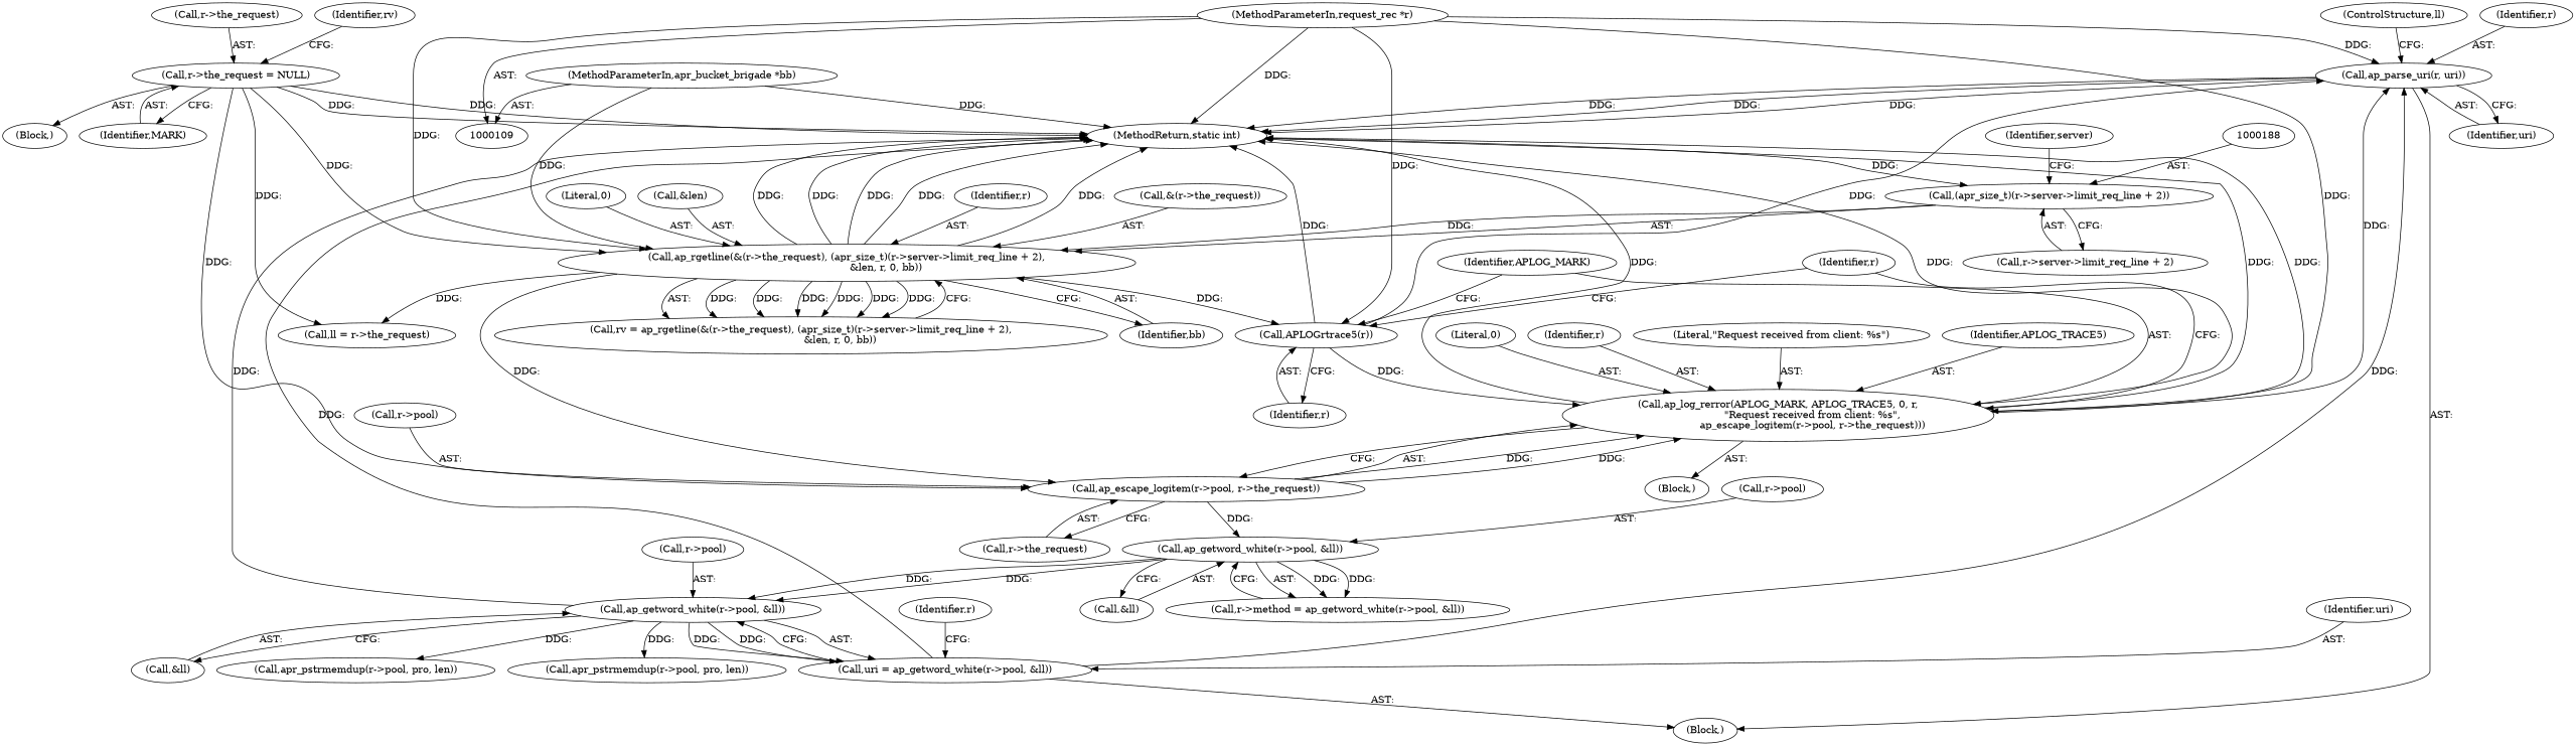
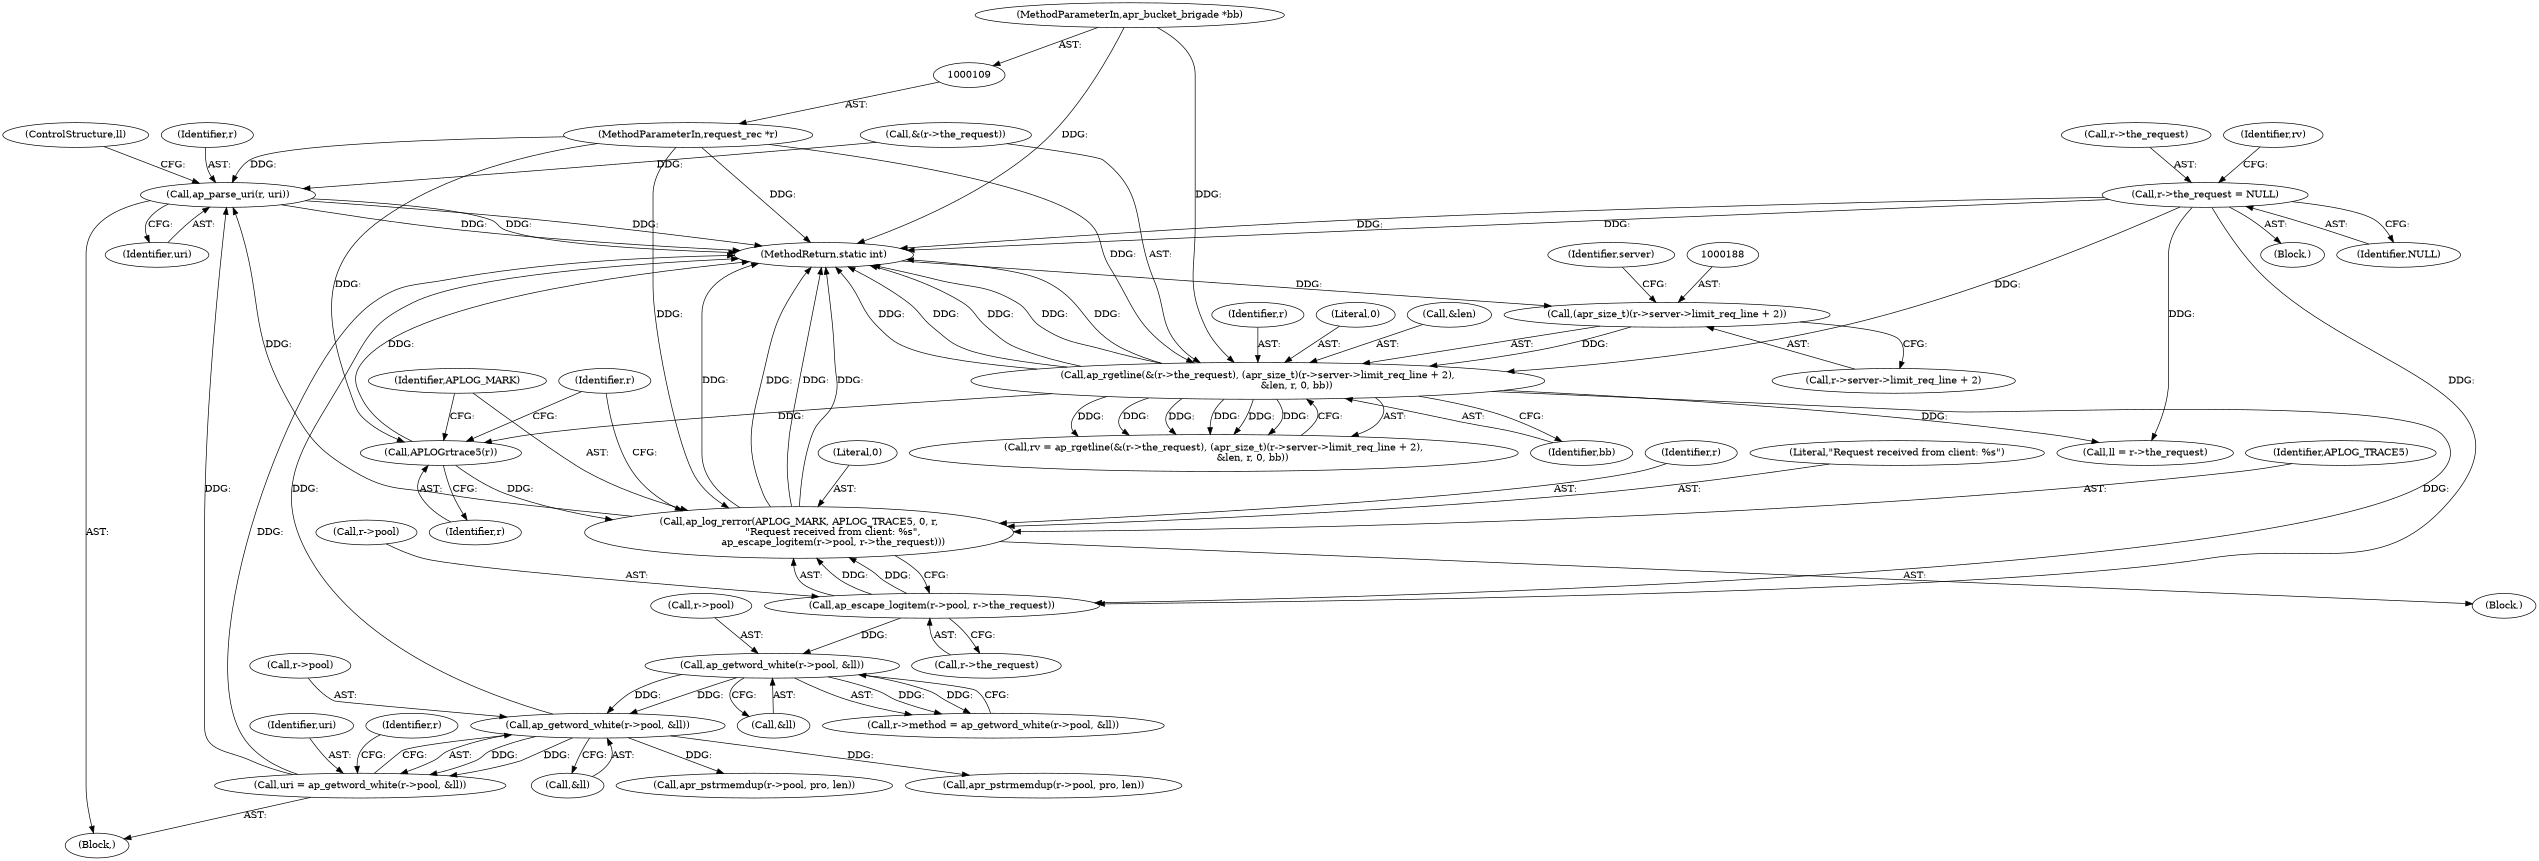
  digraph {
    n1 [label="(Call,ap_parse_uri(r, uri))"]
    n2 [label="(Block,)"]
    n3 [label="(Identifier,uri)"]
    n4 [label="(MethodReturn,static int)"]
    n5 [label="(Call,(apr_size_t)(r->server->limit_req_line + 2))"]
    n6 [label="(Call,APLOGrtrace5(r))"]
    n7 [label="(Call,ap_log_rerror(APLOG_MARK, APLOG_TRACE5, 0, r,\n                      \"Request received from client: %s\",\n                      ap_escape_logitem(r->pool, r->the_request)))"]
    n8 [label="(Identifier,r)"]
    n9 [label="(Call,ap_escape_logitem(r->pool, r->the_request))"]
    n10 [label="(Block,)"]
    n11 [label="(Call,ap_rgetline(&(r->the_request), (apr_size_t)(r->server->limit_req_line + 2),\n                         &len, r, 0, bb))"]
    n12 [label="(Call,ll = r->the_request)"]
    n13 [label="(Call,rv = ap_rgetline(&(r->the_request), (apr_size_t)(r->server->limit_req_line + 2),\n                         &len, r, 0, bb))"]
    n14 [label="(Identifier,bb)"]
    n15 [label="(Call,ap_getword_white(r->pool, &ll))"]
    n16 [label="(Call,r->the_request)"]
    n17 [label="(Call,r->the_request = NULL)"]
    n18 [label="(Block,)"]
-   n19 [label="(Identifier,MARK)"]
+   n19 [label="(Identifier,NULL)"]
    n20 [label="(Call,r->server->limit_req_line + 2)"]
    n21 [label="(MethodParameterIn,request_rec *r)"]
    1000109
    n23 [label="(MethodParameterIn,apr_bucket_brigade *bb)"]
    n24 [label="(Call,ap_getword_white(r->pool, &ll))"]
    n25 [label="(Call,r->method = ap_getword_white(r->pool, &ll))"]
    n26 [label="(Call,&ll)"]
    n27 [label="(Call,uri = ap_getword_white(r->pool, &ll))"]
    n28 [label="(Call,apr_pstrmemdup(r->pool, pro, len))"]
    n29 [label="(Call,apr_pstrmemdup(r->pool, pro, len))"]
    n30 [label="(Call,&ll)"]
    n31 [label="(Call,r->the_request)"]
    n32 [label="(Literal,0)"]
    n33 [label="(Identifier,r)"]
    n34 [label="(Call,r->pool)"]
    n35 [label="(Call,r->pool)"]
    n36 [label="(Identifier,server)"]
    n37 [label="(Identifier,r)"]
    n38 [label="(Identifier,r)"]
    n39 [label="(Identifier,uri)"]
    n40 [label="(Literal,\"Request received from client: %s\")"]
    n41 [label="(Identifier,APLOG_TRACE5)"]
    n42 [label="(Identifier,r)"]
    n43 [label="(Call,&(r->the_request))"]
    n44 [label="(Literal,0)"]
    n45 [label="(Call,r->pool)"]
    n46 [label="(Identifier,APLOG_MARK)"]
    n47 [label="(ControlStructure,ll)"]
    n48 [label="(Identifier,r)"]
    n49 [label="(Call,&len)"]
    n50 [label="(Identifier,rv)"]
    1000188
    n1 -> n2 [label="AST: "]
    n1 -> n3 [label="CFG: "]
    n1 -> n4 [label="DDG: "]
    n1 -> n4 [label="DDG: "]
    n1 -> n4 [label="DDG: "]
    n3 -> n1 [label="AST: "]
    n4 -> n5 [label="DDG: "]
    n5 -> n11 [label="AST: "]
    n5 -> n11 [label="DDG: "]
    n5 -> n20 [label="CFG: "]
-   n6 -> n1 [label="DDG: "]
+   n43 -> n1 [label="DDG: "]
    n6 -> n4 [label="DDG: "]
    n6 -> n7 [label="DDG: "]
    n6 -> n8 [label="CFG: "]
    n7 -> n1 [label="DDG: "]
    n7 -> n4 [label="DDG: "]
    n7 -> n4 [label="DDG: "]
    n7 -> n4 [label="DDG: "]
    n7 -> n4 [label="DDG: "]
    n7 -> n9 [label="CFG: "]
    n7 -> n10 [label="AST: "]
    n8 -> n6 [label="AST: "]
    n9 -> n7 [label="AST: "]
    n9 -> n7 [label="DDG: "]
    n9 -> n7 [label="DDG: "]
    n9 -> n15 [label="DDG: "]
    n9 -> n16 [label="CFG: "]
    n11 -> n4 [label="DDG: "]
    n11 -> n4 [label="DDG: "]
    n11 -> n4 [label="DDG: "]
    n11 -> n4 [label="DDG: "]
    n11 -> n4 [label="DDG: "]
    n11 -> n6 [label="DDG: "]
    n11 -> n9 [label="DDG: "]
    n11 -> n12 [label="DDG: "]
    n11 -> n13 [label="AST: "]
    n11 -> n13 [label="DDG: "]
    n11 -> n13 [label="DDG: "]
    n11 -> n13 [label="DDG: "]
    n11 -> n13 [label="DDG: "]
    n11 -> n13 [label="DDG: "]
    n11 -> n13 [label="DDG: "]
    n11 -> n14 [label="CFG: "]
    n13 -> n11 [label="CFG: "]
    n14 -> n11 [label="AST: "]
    n15 -> n24 [label="DDG: "]
    n15 -> n24 [label="DDG: "]
    n15 -> n25 [label="AST: "]
    n15 -> n25 [label="DDG: "]
    n15 -> n25 [label="DDG: "]
    n15 -> n26 [label="CFG: "]
    n16 -> n9 [label="AST: "]
    n17 -> n4 [label="DDG: "]
    n17 -> n4 [label="DDG: "]
    n17 -> n9 [label="DDG: "]
    n17 -> n11 [label="DDG: "]
    n17 -> n12 [label="DDG: "]
    n17 -> n18 [label="AST: "]
    n17 -> n19 [label="CFG: "]
    n19 -> n17 [label="AST: "]
    n20 -> n5 [label="AST: "]
    n21 -> n1 [label="DDG: "]
    n21 -> n4 [label="DDG: "]
    n21 -> n6 [label="DDG: "]
    n21 -> n7 [label="DDG: "]
    n21 -> n11 [label="DDG: "]
-   n21 -> 1000109 [label="AST: "]
+   1000109 -> n21 [label="AST: "]
    n23 -> n4 [label="DDG: "]
    n23 -> n11 [label="DDG: "]
    n23 -> 1000109 [label="AST: "]
    n24 -> n4 [label="DDG: "]
    n24 -> n27 [label="AST: "]
    n24 -> n27 [label="DDG: "]
    n24 -> n27 [label="DDG: "]
    n24 -> n28 [label="DDG: "]
    n24 -> n29 [label="DDG: "]
    n24 -> n30 [label="CFG: "]
    n25 -> n15 [label="CFG: "]
    n26 -> n15 [label="AST: "]
    n27 -> n1 [label="DDG: "]
    n27 -> n2 [label="AST: "]
    n27 -> n4 [label="DDG: "]
    n27 -> n24 [label="CFG: "]
    n30 -> n24 [label="AST: "]
    n31 -> n17 [label="AST: "]
    n32 -> n7 [label="AST: "]
    n33 -> n11 [label="AST: "]
    n34 -> n9 [label="AST: "]
    n35 -> n24 [label="AST: "]
    n36 -> n5 [label="CFG: "]
    n37 -> n1 [label="AST: "]
    n38 -> n7 [label="AST: "]
    n39 -> n27 [label="AST: "]
    n40 -> n7 [label="AST: "]
    n41 -> n7 [label="AST: "]
    n42 -> n27 [label="CFG: "]
    n43 -> n11 [label="AST: "]
    n44 -> n11 [label="AST: "]
    n45 -> n15 [label="AST: "]
    n46 -> n6 [label="CFG: "]
    n46 -> n7 [label="AST: "]
    n47 -> n1 [label="CFG: "]
    n48 -> n6 [label="CFG: "]
    n48 -> n7 [label="CFG: "]
    n49 -> n11 [label="AST: "]
    n50 -> n17 [label="CFG: "]
    1000188 -> n5 [label="AST: "]
  }
